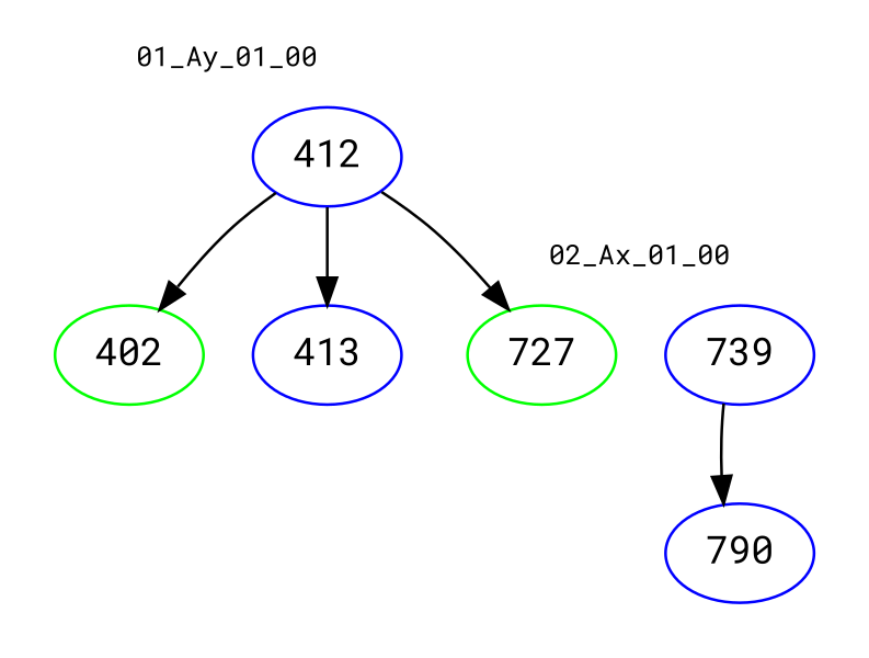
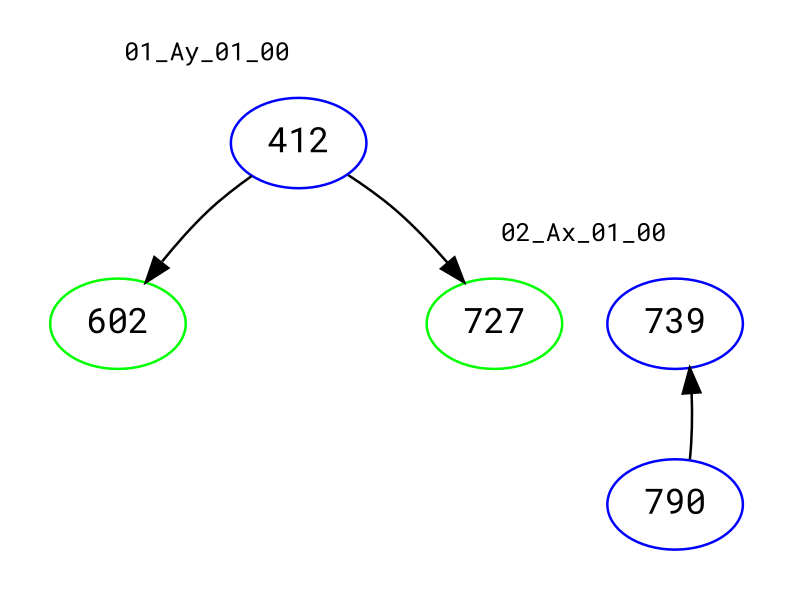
  digraph {
    fontname="Roboto Mono"
    node [color=blue fontname="Roboto Mono"]
    edge [color=black fontname="Roboto Mono"]
    n1 [label=739]
    n2 [color=green label=727]
    n3 [label=790]
    n4 [label=412]
-   n5 [color=green label=402]
-   n6 [label=413]
+   n5 [color=green label=602]
    subgraph cluster_1 {
      color=white
      fontsize=10
      label="02_Ax_01_00"
      n1
      n2
      n3
    }
    subgraph cluster_2 {
      color=white
      fontsize=10
      label="01_Ay_01_00"
      n4
      n5
-     n6
    }
-   n1 -> n3
+   n3 -> n1
    n4 -> n2
    n4 -> n5
-   n4 -> n6
  }
